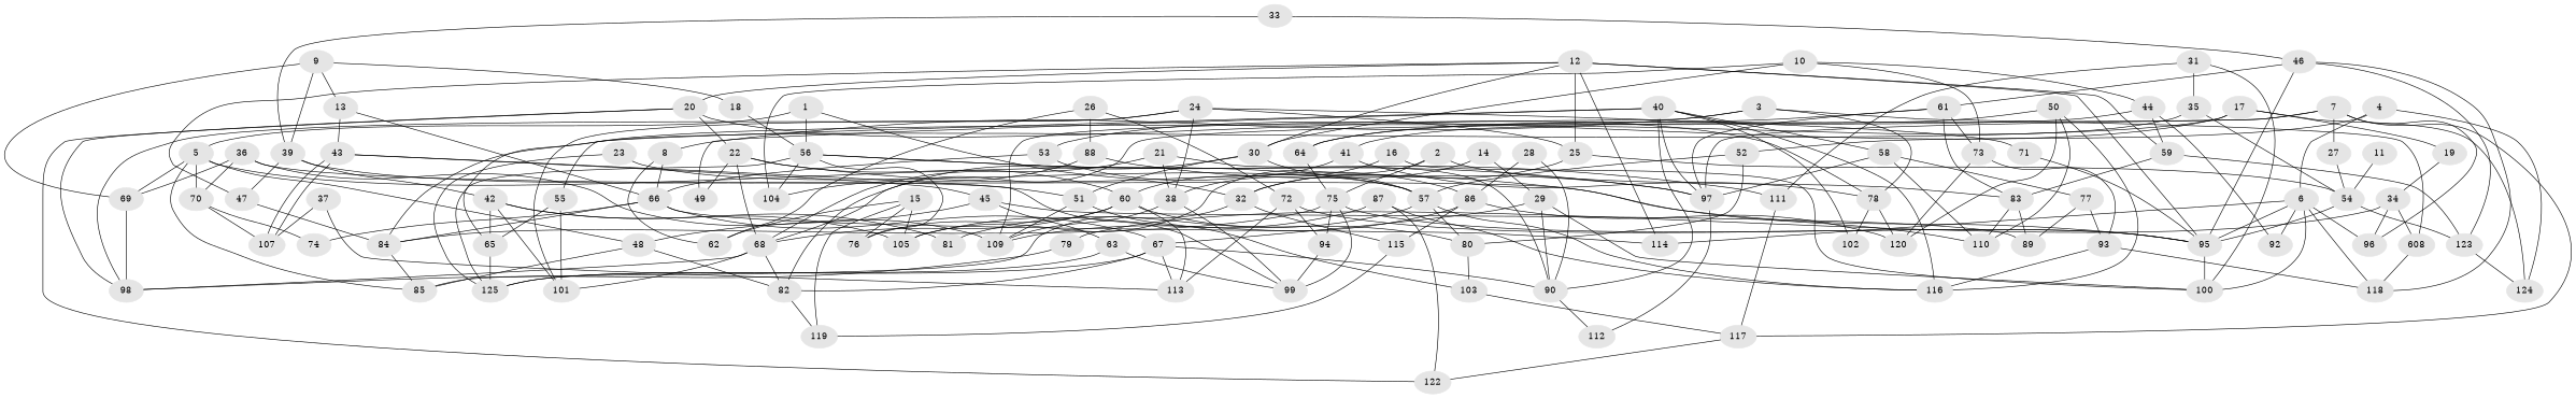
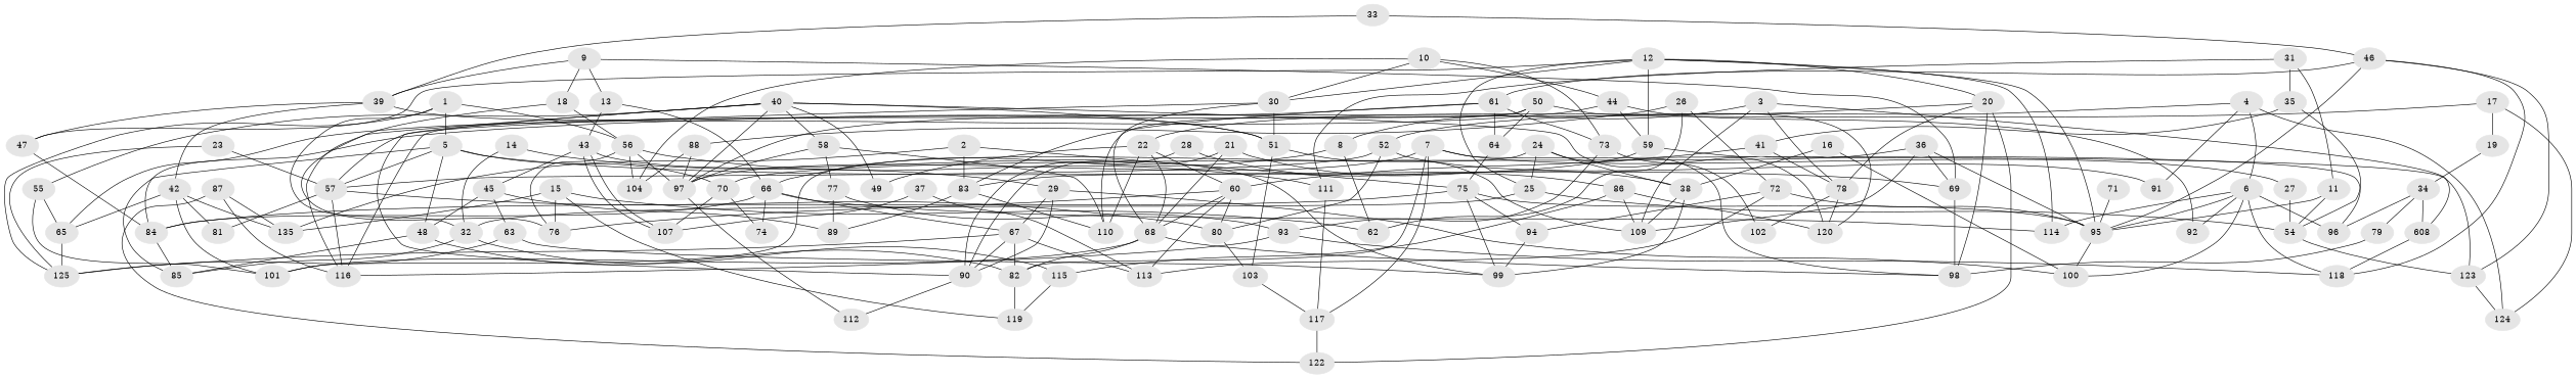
  graph {
    node [color=gray90 style=filled]
    1
    5
    32
    56
    n5 [label=125]
    48
    57
    69
    70
    85
    115
    97
    104
    76
    111
    2
    75
    83
-   105
+   105 [label=135]
    95
    84
    99
    94
    110
    89
    3
    8
    78
    n29 [label=608]
    109
    62
    66
    102
    120
    118
    4
    6
    52
+   91
    124
    92
    96
    100
    114
    80
    82
    116
    81
    98
    107
    74
    7
    27
    117
    54
    119
    112
    122
    67
    9
    13
    18
    39
    43
    47
    51
    42
    10
    30
    44
    73
    68
    59
    65
    93
    11
    123
    12
    20
    25
    22
    45
    14
    29
    90
    15
    16
    38
    17
    19
-   53
    34
    86
    79
    49
    60
    21
    101
    113
    23
    24
    71
    26
    72
    88
    28
    103
    31
    35
    41
    33
    46
    61
    36
    37
    40
    55
    58
    77
    63
    64
    50
    87
    1 -- 5
    1 -- 32
    1 -- 56
-   56 -- n5
+   1 -- n5
    5 -- 48
    5 -- 57
    5 -- 69
    5 -- 70
    5 -- 85
    32 -- 85
    32 -- 115
    56 -- 97
    56 -- 104
    56 -- 76
    56 -- 111
    48 -- 85
    48 -- 82
    57 -- 80
    57 -- 116
    57 -- 81
    69 -- 98
    70 -- 107
    70 -- 74
    115 -- 119
    97 -- 112
    111 -- 117
    2 -- 75
    2 -- 83
    2 -- 105
    75 -- 95
    75 -- 84
    75 -- 99
    75 -- 94
    83 -- 110
    83 -- 89
    95 -- 100
    84 -- 85
    94 -- 99
    3 -- 8
    3 -- 78
    3 -- n29
    3 -- 109
    8 -- 62
    8 -- 66
    78 -- 102
    78 -- 120
    n29 -- 118
    66 -- 84
    66 -- 114
    66 -- 74
    66 -- 67
    4 -- 6
    4 -- 52
+   4 -- 91
    4 -- 124
    6 -- 95
    6 -- 118
    6 -- 92
    6 -- 96
    6 -- 100
    6 -- 114
    52 -- 57
+   52 -- 91
    52 -- 80
    80 -- 103
    82 -- 119
    7 -- 97
    7 -- 96
    7 -- 82
    7 -- 27
    7 -- 117
    27 -- 54
    117 -- 122
    54 -- 123
    67 -- n5
    67 -- 82
    67 -- 90
    67 -- 113
    9 -- 69
    9 -- 13
    9 -- 18
    9 -- 39
    13 -- 66
    13 -- 43
    18 -- 56
+   18 -- 76
    39 -- 47
    39 -- 51
    39 -- 42
    43 -- 99
    43 -- 107
    43 -- 107
    43 -- 45
    47 -- 84
    51 -- 109
    51 -- 103
    42 -- 105
    42 -- 81
    42 -- 65
    42 -- 101
    10 -- 104
    10 -- 30
    10 -- 44
    10 -- 73
    30 -- 57
    30 -- 51
    30 -- 68
    44 -- 92
    44 -- 59
    44 -- 65
    73 -- 120
    73 -- 93
    68 -- 82
    68 -- 98
    68 -- 101
    59 -- 83
    59 -- 123
    65 -- n5
    93 -- 118
    93 -- 116
-   54 -- 95
+   11 -- 95
    11 -- 54
    123 -- 124
    12 -- 95
    12 -- 114
    12 -- 47
    12 -- 30
    12 -- 59
    12 -- 20
    12 -- 25
    20 -- 78
    20 -- 98
    20 -- 122
    20 -- 22
    25 -- 32
    25 -- 54
    22 -- 110
    22 -- 68
    22 -- 49
    22 -- 60
    45 -- 48
    45 -- 89
    45 -- 63
    14 -- 32
    14 -- 29
    29 -- 100
    29 -- 67
    29 -- 90
    90 -- 112
    15 -- 76
    15 -- 105
    15 -- 62
    15 -- 119
    16 -- 100
    16 -- 38
    38 -- 99
    38 -- 109
    17 -- 84
    17 -- 124
    17 -- 19
-   17 -- 53
    19 -- 34
-   53 -- 66
-   53 -- 86
    34 -- n29
    34 -- 96
    34 -- 79
    86 -- 115
    86 -- 109
    86 -- 120
    79 -- 98
    60 -- 76
    60 -- 80
    60 -- 68
    60 -- 113
    21 -- 68
    21 -- 90
    21 -- 38
    23 -- n5
    23 -- 57
    24 -- 98
    24 -- 25
    24 -- 38
    24 -- 101
-   24 -- 71
    71 -- 95
    26 -- 62
    26 -- 72
    26 -- 88
    72 -- 95
    72 -- 94
    72 -- 113
    88 -- 97
    88 -- 104
    28 -- 90
    28 -- 86
    103 -- 117
    31 -- 111
-   31 -- 100
+   31 -- 11
    31 -- 35
    35 -- 54
    35 -- 41
    41 -- 78
    41 -- 60
    33 -- 39
    33 -- 46
    46 -- 95
    46 -- 118
    46 -- 123
    46 -- 61
    61 -- 97
    61 -- 83
    61 -- 73
    61 -- 64
    36 -- 69
    36 -- 70
    36 -- 95
    36 -- 109
    37 -- 107
    37 -- 113
    40 -- 97
    40 -- 102
    40 -- 116
+   40 -- 51
    40 -- 90
    40 -- 49
    40 -- 55
    40 -- 58
    55 -- 65
    55 -- 101
    58 -- 97
    58 -- 110
    58 -- 77
    77 -- 89
    77 -- 93
    63 -- n5
    63 -- 99
    64 -- 75
    50 -- 110
    50 -- 120
    50 -- 116
    50 -- 64
    87 -- 105
    87 -- 116
    87 -- 122
  }
